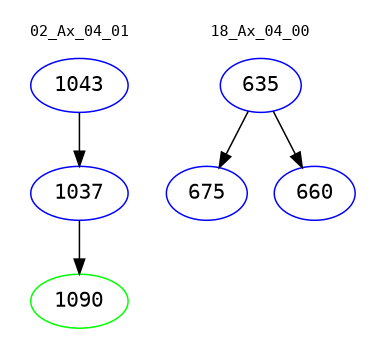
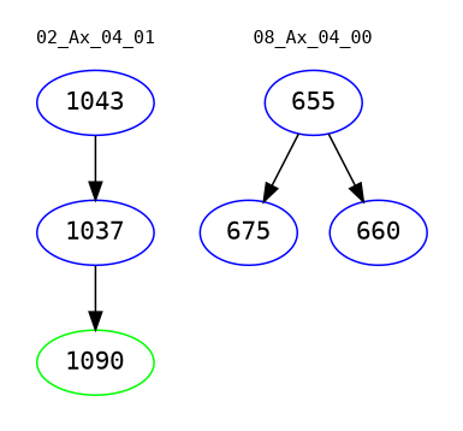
  digraph {
    fontname="DejaVu Sans Mono"
    node [color=blue fontname="DejaVu Sans Mono"]
    edge [color=black fontname="DejaVu Sans Mono"]
    n1 [label=1037]
    n2 [label=1043]
    n3 [color=green label=1090]
-   n4 [label=635]
+   n4 [label=655]
    n5 [label=675]
    n6 [label=660]
    subgraph cluster_1 {
      color=white
      fontsize=10
      label="02_Ax_04_01"
      n1
      n2
      n3
    }
    subgraph cluster_2 {
      color=white
      fontsize=10
-     label="18_Ax_04_00"
+     label="08_Ax_04_00"
      n4
      n5
      n6
    }
    n1 -> n3
    n2 -> n1
    n4 -> n5
    n4 -> n6
  }
